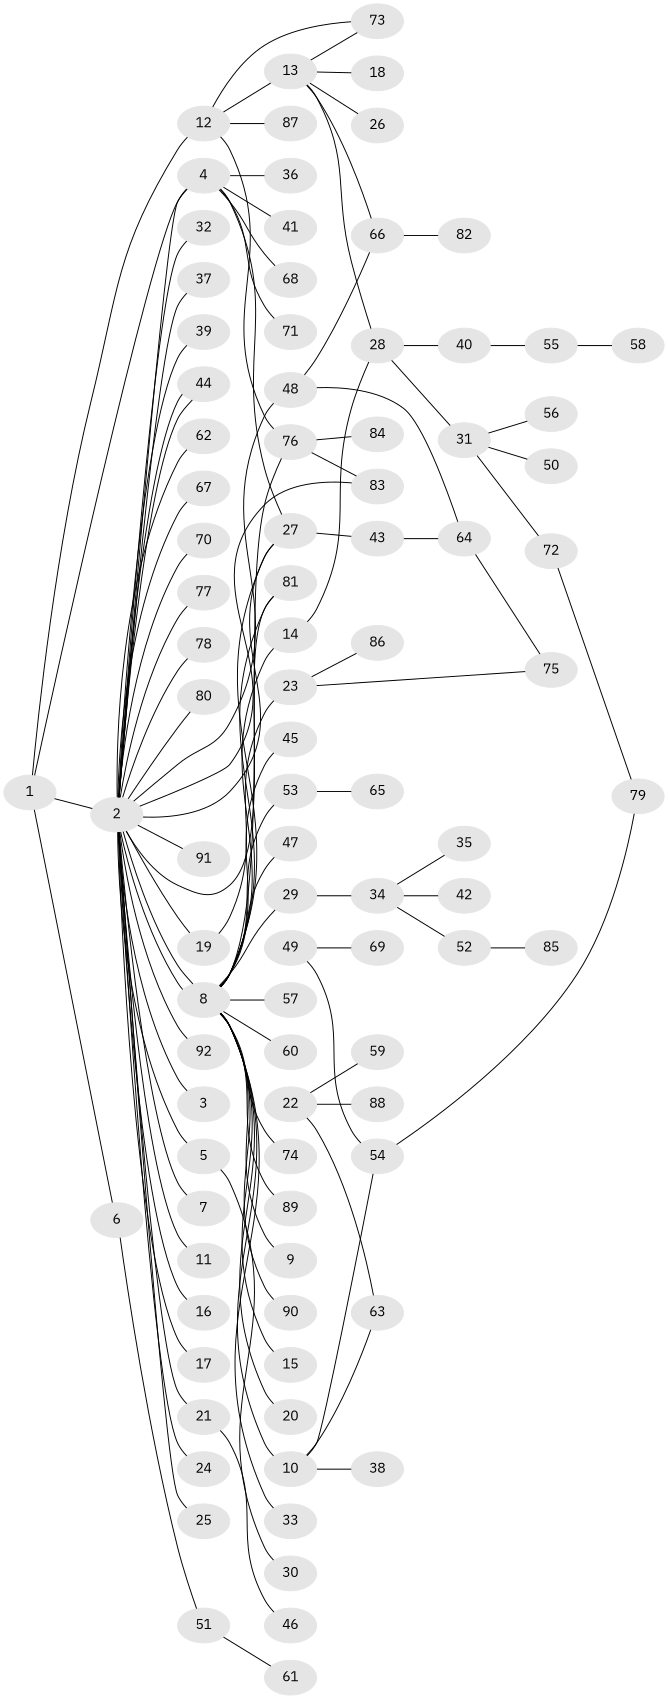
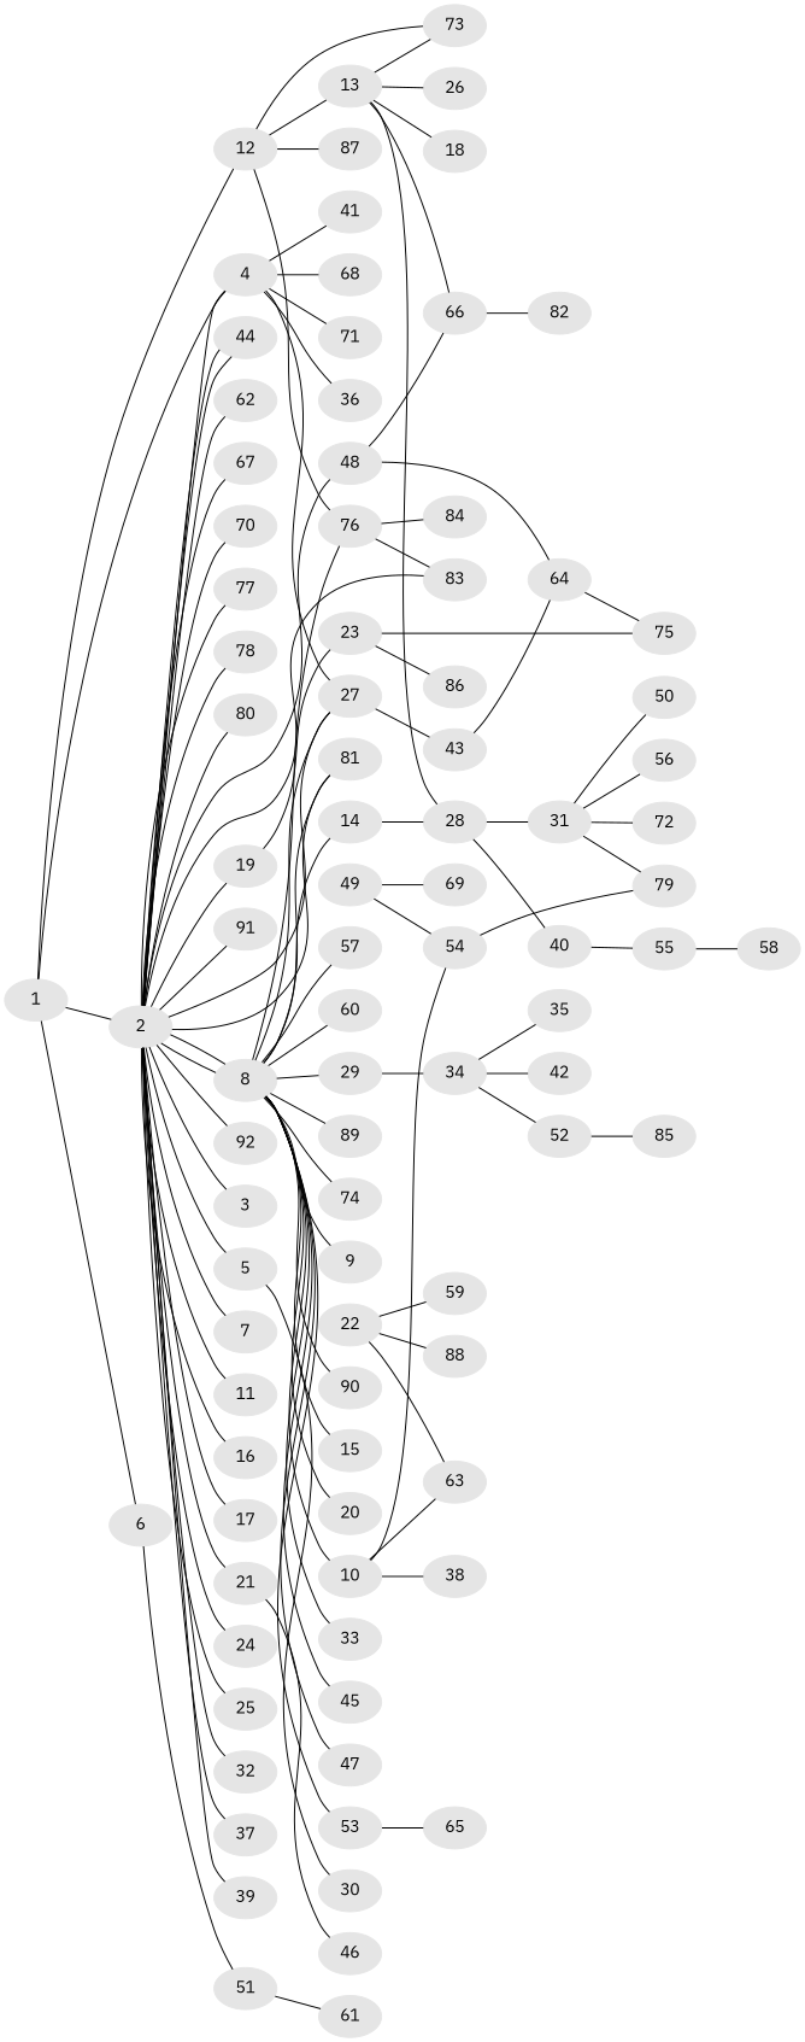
  graph {
    fontname="IBM Plex Sans"
    rankdir=LR
    node [color=gray90 fontname="IBM Plex Sans" style=filled]
    edge [fontname="IBM Plex Sans"]
    1
    2
    4
    6
    12
    3
    5
    7
    8
    11
    16
    17
    19
    21
    24
    25
    27
    32
    37
    39
    44
    48
    62
    67
    70
    77
    78
    80
    81
    83
    91
    92
    36
    41
    68
    71
    51
    76
    13
    73
    87
    30
    9
    10
    14
    15
    20
    29
    33
    45
    47
    53
    57
    60
    74
    89
    90
    23
    46
    43
    66
    64
    61
    38
    54
    63
    28
    34
    49
    69
    65
    84
    22
    59
    88
    79
    18
    26
    31
    40
    82
    75
    86
    50
    56
    72
    55
    35
    42
    52
    85
    58
    1 -- 2
    1 -- 4
    1 -- 6
    1 -- 12
    2 -- 4
    2 -- 3
    2 -- 5
    2 -- 7
    2 -- 8
    2 -- 8
    2 -- 11
    2 -- 16
    2 -- 17
    2 -- 19
    2 -- 21
    2 -- 24
    2 -- 25
    2 -- 27
    2 -- 32
    2 -- 37
    2 -- 39
    2 -- 44
    2 -- 44
    2 -- 48
    2 -- 62
    2 -- 67
    2 -- 70
    2 -- 77
    2 -- 78
    2 -- 80
    2 -- 81
    2 -- 83
    2 -- 91
    2 -- 92
    4 -- 27
    4 -- 36
    4 -- 41
    4 -- 68
    4 -- 71
    6 -- 51
    12 -- 76
    12 -- 13
    12 -- 73
    12 -- 87
    5 -- 30
    8 -- 27
    8 -- 81
    8 -- 76
    8 -- 9
    8 -- 10
    8 -- 14
    8 -- 15
    8 -- 20
    8 -- 29
    8 -- 33
    8 -- 45
    8 -- 47
    8 -- 53
    8 -- 57
    8 -- 60
    8 -- 74
    8 -- 89
    8 -- 90
    19 -- 23
    21 -- 46
    27 -- 43
    48 -- 66
    48 -- 64
    51 -- 61
    76 -- 83
    76 -- 84
    13 -- 73
    13 -- 66
    13 -- 28
    13 -- 18
    13 -- 26
    10 -- 38
    10 -- 54
    10 -- 63
    14 -- 28
    29 -- 34
    53 -- 65
    23 -- 75
    23 -- 86
    43 -- 64
    66 -- 82
    64 -- 75
    54 -- 79
    28 -- 31
    28 -- 40
    34 -- 35
    34 -- 42
    34 -- 52
    49 -- 54
    49 -- 69
    22 -- 63
    22 -- 59
    22 -- 88
-   72 -- 79
+   31 -- 79
    31 -- 50
    31 -- 56
    31 -- 72
    40 -- 55
    55 -- 58
    52 -- 85
  }
